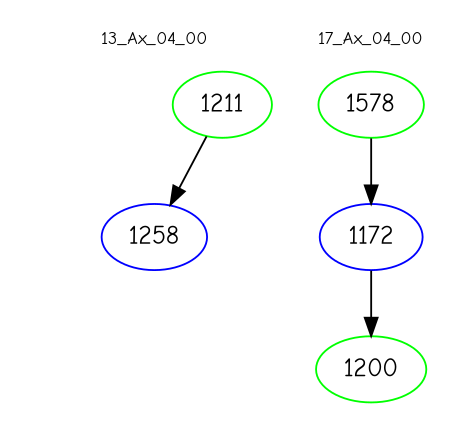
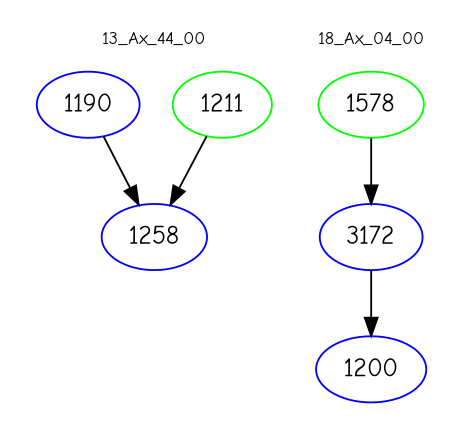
  digraph {
    fontname="Comic Neue"
    node [color=blue fontname="Comic Neue"]
    edge [color=black fontname="Comic Neue"]
    n1 [color=green label=1211]
+   n2 [label=1190]
    n3 [label=1258]
    n4 [color=green label=1578]
-   n5 [label=1172]
-   n6 [color=green label=1200]
+   n5 [label=3172]
+   n6 [label=1200]
    subgraph cluster_1 {
      color=white
      fontsize=10
-     label="13_Ax_04_00"
+     label="13_Ax_44_00"
      n1
+     n2
      n3
    }
    subgraph cluster_2 {
      color=white
      fontsize=10
-     label="17_Ax_04_00"
+     label="18_Ax_04_00"
      n4
      n5
      n6
    }
    n1 -> n3
+   n2 -> n3
    n4 -> n5
    n5 -> n6
  }
